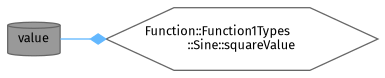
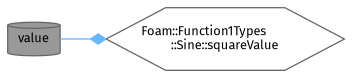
  digraph {
    rankdir=LR
    fontname="Fira Sans"
    node [fontname="Fira Sans" fontsize=10 style=filled]
    n1 [color=gray40 fillcolor=grey60 fontcolor=black height=0.2 label=value shape=cylinder width=0.4]
-   n2 [color=grey40 fillcolor=white height=0.2 label="Function::Function1Types\l::Sine::squareValue" shape=hexagon width=0.4]
+   n2 [color=grey40 fillcolor=white height=0.2 label="Foam::Function1Types\l::Sine::squareValue" shape=hexagon width=0.4]
    n1 -> n2 [color=steelblue1 fontname="Fira Sans" fontsize=10 labelfontname=Helvetica labelfontsize=10 style=solid arrowhead=diamond]
  }
